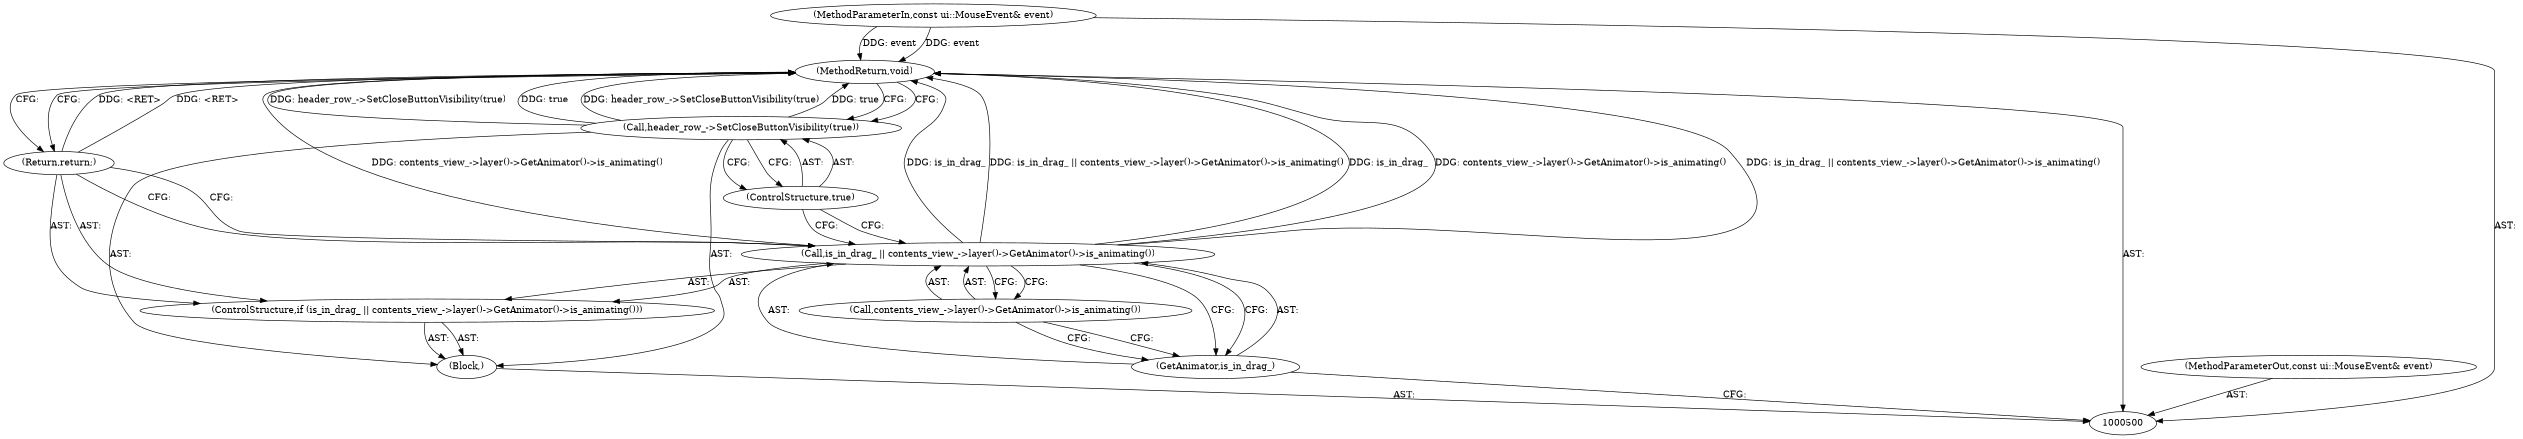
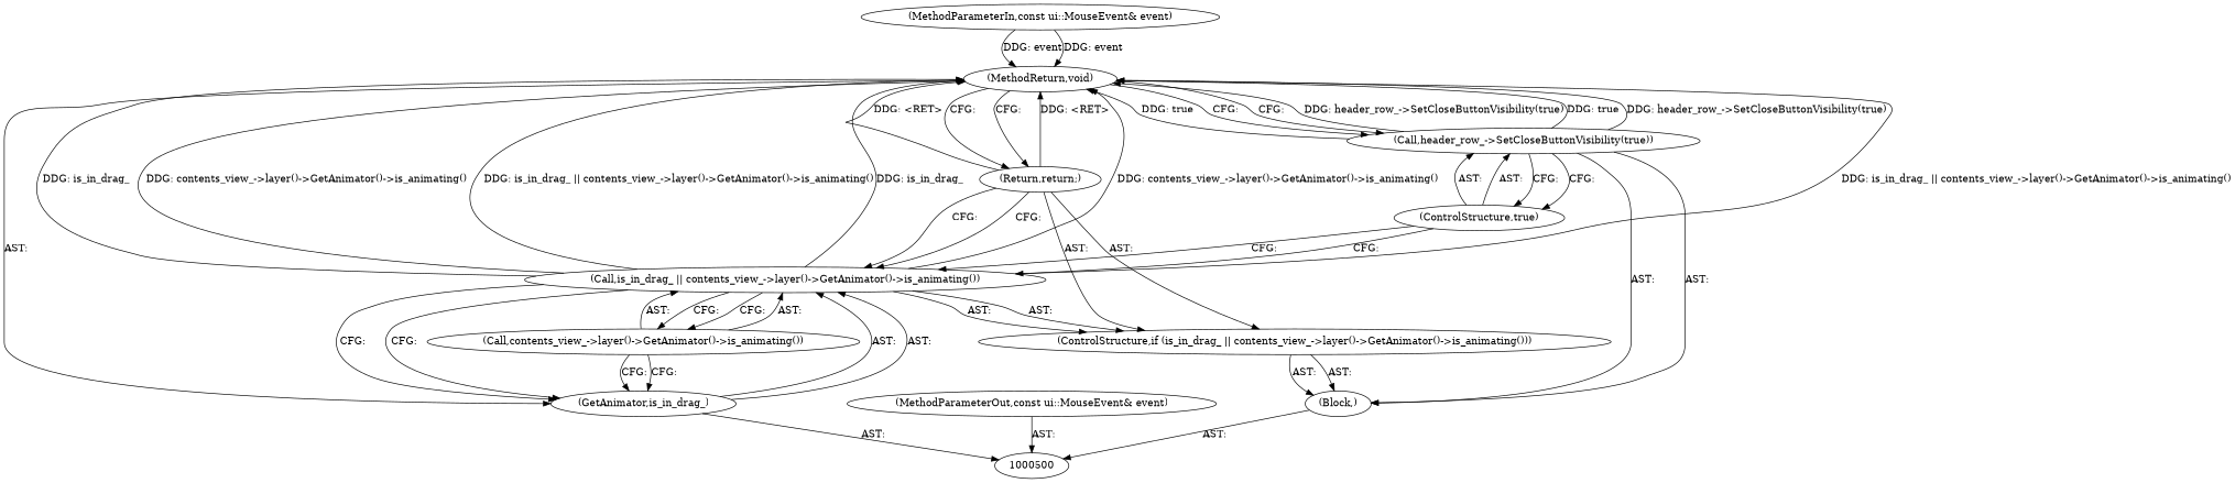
  digraph {
    fontname="DejaVu Serif"
    node [fontname="DejaVu Serif"]
    edge [fontname="DejaVu Serif"]
    n1 [label="(MethodReturn,void)"]
    n2 [label="(Return,return;)"]
    n3 [label="(Call,header_row_->SetCloseButtonVisibility(true))"]
    n4 [label=1000500]
    n5 [label="(Call,is_in_drag_ || contents_view_->layer()->GetAnimator()->is_animating())"]
    n6 [label="(ControlStructure,if (is_in_drag_ || contents_view_->layer()->GetAnimator()->is_animating()))"]
    n7 [label="(Block,)"]
    n8 [label="(ControlStructure,true)"]
    n9 [label="(MethodParameterIn,const ui::MouseEvent& event)"]
    n10 [label="(MethodParameterOut,const ui::MouseEvent& event)"]
    n11 [label="(Call,contents_view_->layer()->GetAnimator()->is_animating())"]
    n12 [label="(GetAnimator,is_in_drag_)"]
    n1 -> n2 [label="CFG: "]
    n1 -> n2 [label="CFG: "]
    n1 -> n3 [label="CFG: "]
    n1 -> n3 [label="CFG: "]
-   n1 -> n4 [label="AST: "]
+   n1 -> n12 [label="AST: "]
    n2 -> n1 [label="DDG: <RET>"]
    n2 -> n1 [label="DDG: <RET>"]
    n2 -> n5 [label="CFG: "]
    n2 -> n5 [label="CFG: "]
    n2 -> n6 [label="AST: "]
    n2 -> n6 [label="AST: "]
    n3 -> n1 [label="DDG: header_row_->SetCloseButtonVisibility(true)"]
    n3 -> n1 [label="DDG: true"]
    n3 -> n1 [label="DDG: header_row_->SetCloseButtonVisibility(true)"]
    n3 -> n1 [label="DDG: true"]
    n3 -> n7 [label="AST: "]
    n3 -> n7 [label="AST: "]
    n3 -> n8 [label="CFG: "]
    n3 -> n8 [label="CFG: "]
    n5 -> n1 [label="DDG: is_in_drag_ || contents_view_->layer()->GetAnimator()->is_animating()"]
    n5 -> n1 [label="DDG: is_in_drag_"]
    n5 -> n1 [label="DDG: contents_view_->layer()->GetAnimator()->is_animating()"]
    n5 -> n1 [label="DDG: is_in_drag_ || contents_view_->layer()->GetAnimator()->is_animating()"]
    n5 -> n1 [label="DDG: is_in_drag_"]
    n5 -> n1 [label="DDG: contents_view_->layer()->GetAnimator()->is_animating()"]
    n5 -> n6 [label="AST: "]
    n5 -> n6 [label="AST: "]
    n5 -> n11 [label="CFG: "]
    n5 -> n11 [label="CFG: "]
    n5 -> n12 [label="CFG: "]
    n5 -> n12 [label="CFG: "]
    n6 -> n7 [label="AST: "]
    n6 -> n7 [label="AST: "]
    n7 -> n4 [label="AST: "]
    n8 -> n3 [label="AST: "]
    n8 -> n3 [label="AST: "]
    n8 -> n5 [label="CFG: "]
    n8 -> n5 [label="CFG: "]
    n9 -> n1 [label="DDG: event"]
    n9 -> n1 [label="DDG: event"]
-   n9 -> n4 [label="AST: "]
    n10 -> n4 [label="AST: "]
    n11 -> n5 [label="AST: "]
    n11 -> n5 [label="AST: "]
    n11 -> n12 [label="CFG: "]
    n11 -> n12 [label="CFG: "]
-   n12 -> n4 [label="CFG: "]
+   n12 -> n4 [label="AST: "]
    n12 -> n5 [label="AST: "]
    n12 -> n5 [label="AST: "]
  }
